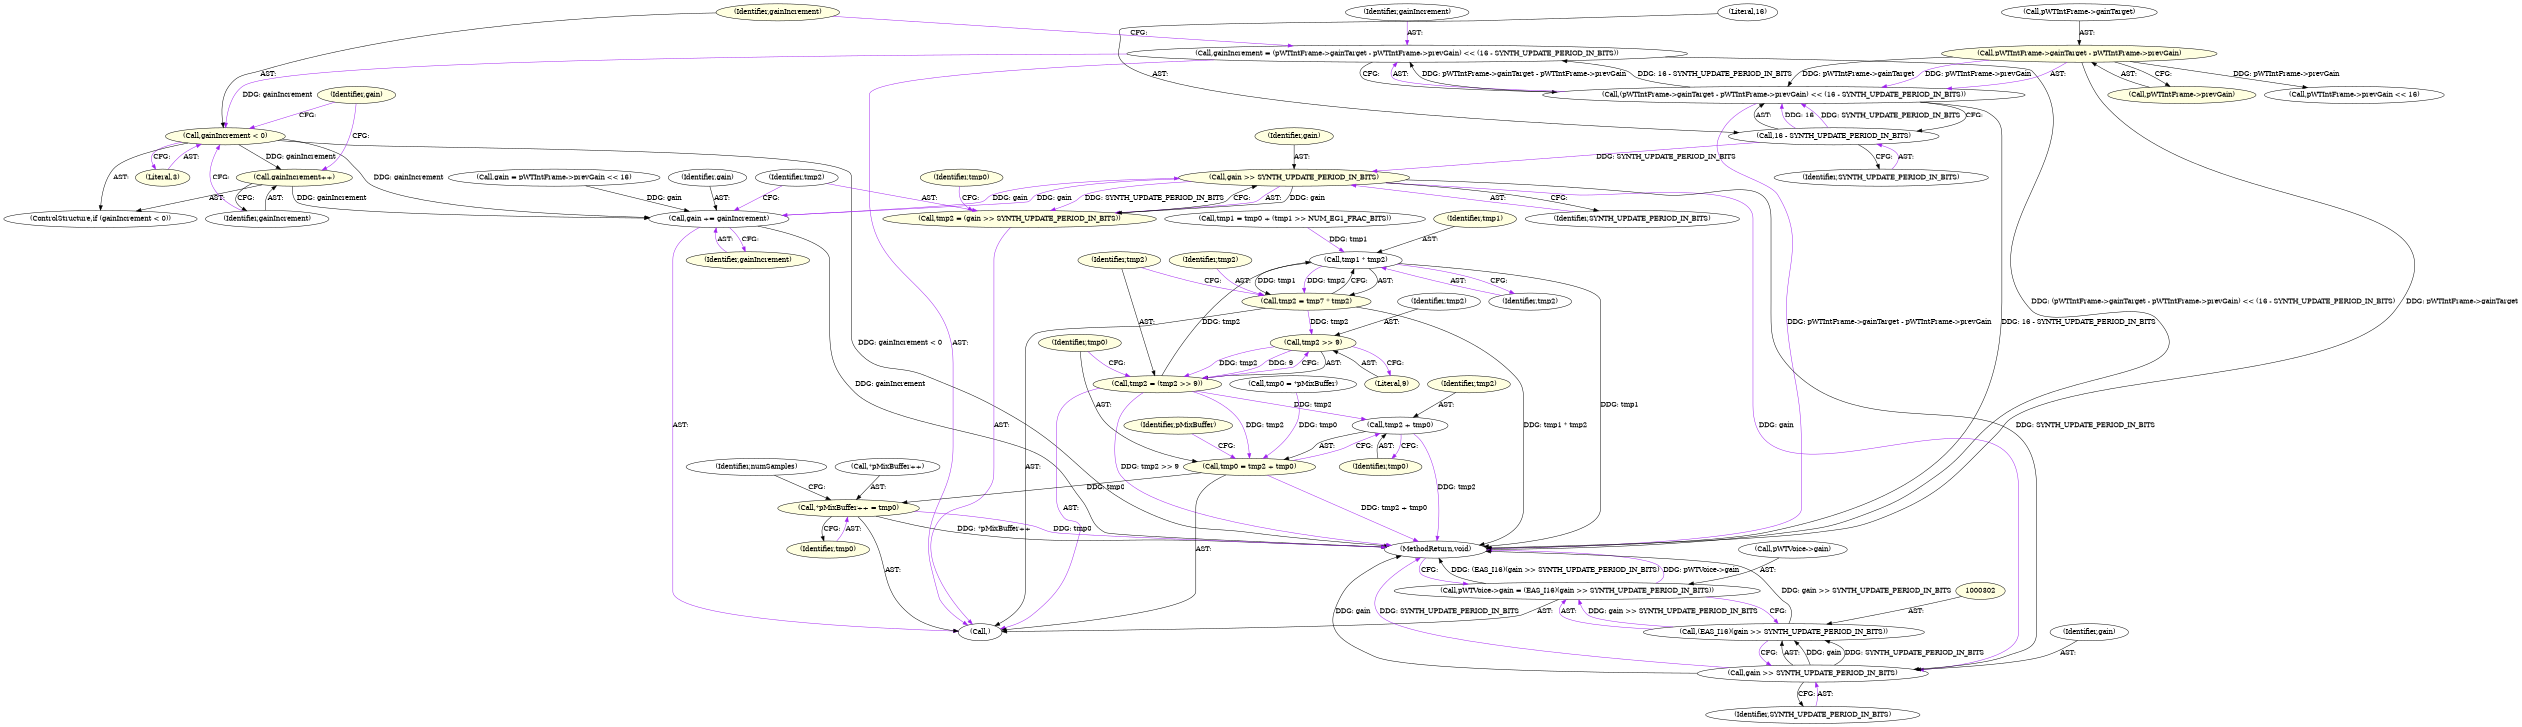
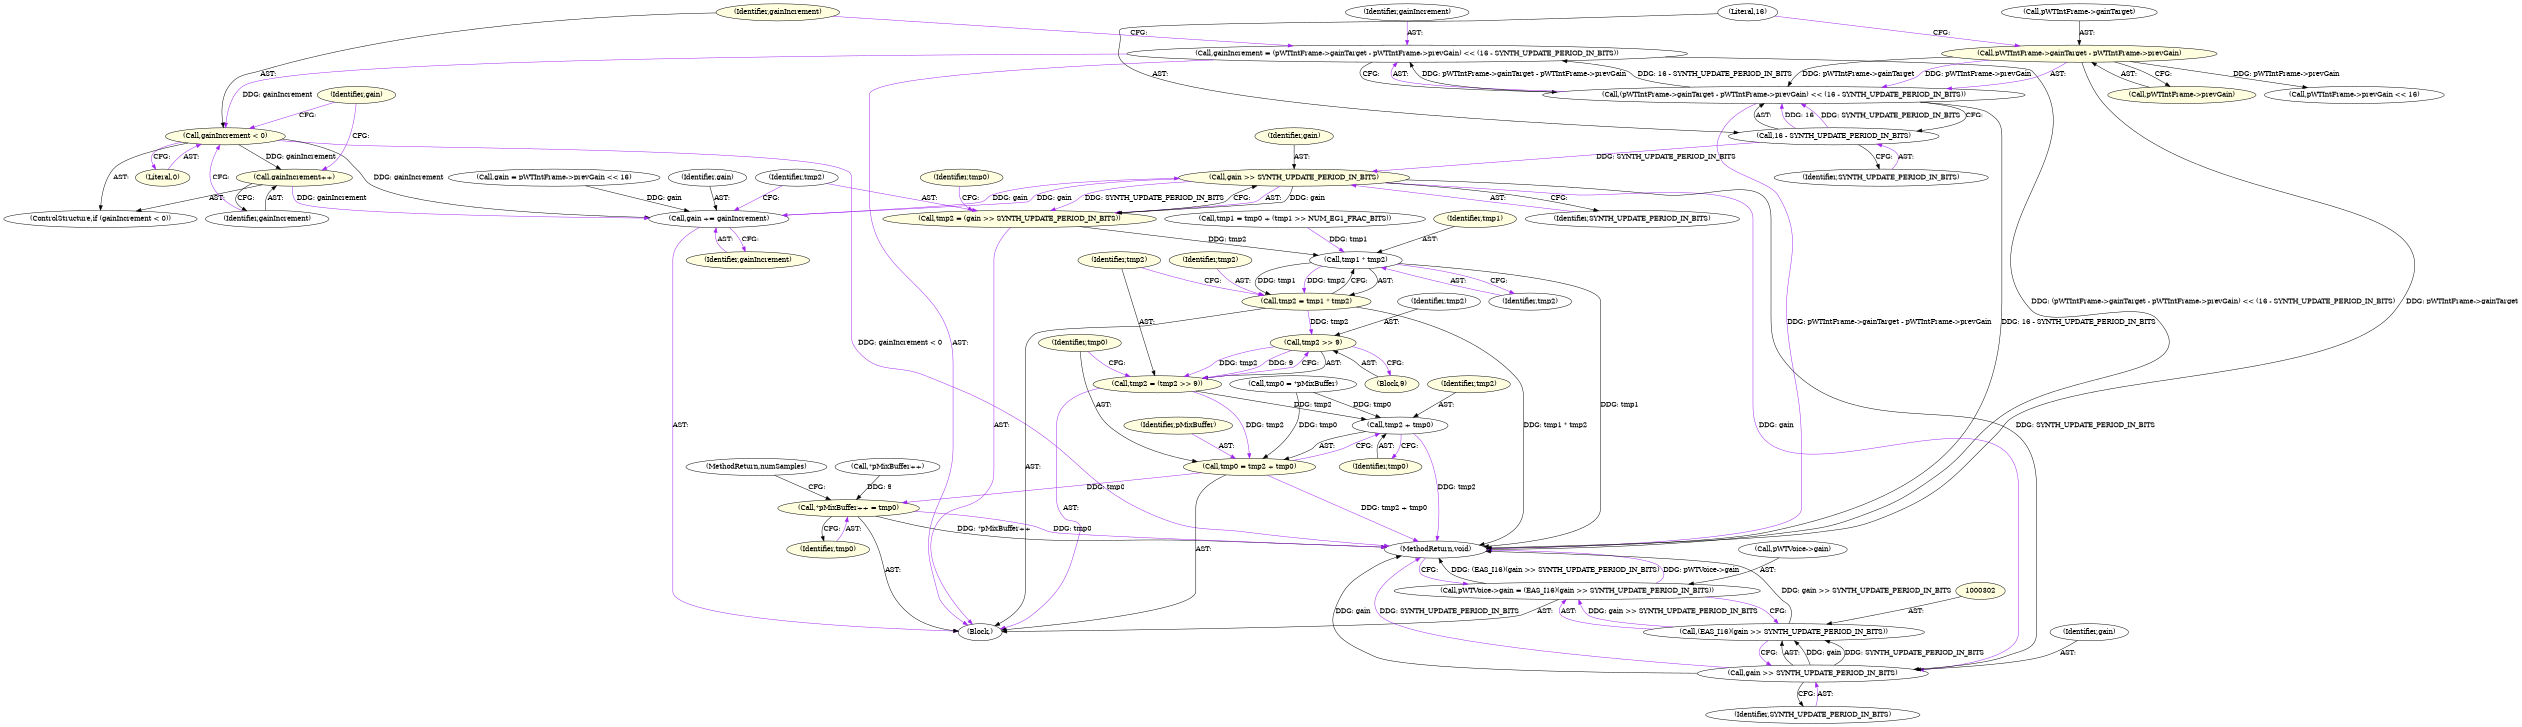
  digraph {
    node [fillcolor=white style=filled]
    edge [color=black]
    n1 [label="(Call,gainIncrement = (pWTIntFrame->gainTarget - pWTIntFrame->prevGain) << (16 - SYNTH_UPDATE_PERIOD_IN_BITS))"]
    n2 [label="(Call,(pWTIntFrame->gainTarget - pWTIntFrame->prevGain) << (16 - SYNTH_UPDATE_PERIOD_IN_BITS))"]
    n3 [fillcolor=lightyellow label="(Call,gainIncrement < 0)"]
-   n4 [label="(Call,)"]
+   n4 [label="(Block,)"]
    n5 [label="(MethodReturn,void)"]
    n6 [label="(Call,16 - SYNTH_UPDATE_PERIOD_IN_BITS)"]
    n7 [fillcolor=lightyellow label="(Call,gainIncrement++)"]
    n8 [label="(Call,gain += gainIncrement)"]
-   n9 [fillcolor=lightyellow label="(Literal,3)"]
+   n9 [fillcolor=lightyellow label="(Literal,0)"]
    n10 [label="(ControlStructure,if (gainIncrement < 0))"]
    n11 [label="(Call,pWTVoice->gain = (EAS_I16)(gain >> SYNTH_UPDATE_PERIOD_IN_BITS))"]
    n12 [fillcolor=lightyellow label="(Call,gain >> SYNTH_UPDATE_PERIOD_IN_BITS)"]
    n13 [label="(Identifier,SYNTH_UPDATE_PERIOD_IN_BITS)"]
    n14 [fillcolor=lightyellow label="(Call,pWTIntFrame->gainTarget - pWTIntFrame->prevGain)"]
    n15 [fillcolor=lightyellow label="(Call,pWTIntFrame->prevGain)"]
    n16 [label="(Call,pWTIntFrame->prevGain << 16)"]
    n17 [fillcolor=lightyellow label="(Call,tmp2 = (gain >> SYNTH_UPDATE_PERIOD_IN_BITS))"]
    n18 [label="(Call,gain >> SYNTH_UPDATE_PERIOD_IN_BITS)"]
    n19 [label="(Identifier,SYNTH_UPDATE_PERIOD_IN_BITS)"]
    n20 [label="(Identifier,gainIncrement)"]
    n21 [fillcolor=lightyellow label="(Identifier,gainIncrement)"]
    n22 [label="(Call,tmp1 * tmp2)"]
    n23 [label="(Call,(EAS_I16)(gain >> SYNTH_UPDATE_PERIOD_IN_BITS))"]
    n24 [label="(Identifier,SYNTH_UPDATE_PERIOD_IN_BITS)"]
-   n25 [fillcolor=lightyellow label="(Call,tmp2 = tmp7 * tmp2)"]
+   n25 [fillcolor=lightyellow label="(Call,tmp2 = tmp1 * tmp2)"]
    n26 [label="(Identifier,tmp2)"]
    n27 [fillcolor=lightyellow label="(Call,tmp2 >> 9)"]
    n28 [fillcolor=lightyellow label="(Call,tmp2 = (tmp2 >> 9))"]
-   n29 [fillcolor=lightyellow label="(Literal,9)"]
+   n29 [fillcolor=lightyellow label="(Block,9)"]
    n30 [fillcolor=lightyellow label="(Call,tmp0 = tmp2 + tmp0)"]
    n31 [label="(Call,tmp2 + tmp0)"]
    n32 [fillcolor=lightyellow label="(Call,*pMixBuffer++ = tmp0)"]
    n33 [fillcolor=lightyellow label="(Identifier,tmp0)"]
    n34 [fillcolor=lightyellow label="(Identifier,tmp0)"]
    n35 [fillcolor=lightyellow label="(Identifier,gain)"]
    n36 [fillcolor=lightyellow label="(Identifier,gain)"]
    n37 [label="(Identifier,gainIncrement)"]
    n38 [label="(Identifier,tmp2)"]
    n39 [fillcolor=lightyellow label="(Identifier,tmp1)"]
    n40 [label="(Call,gain = pWTIntFrame->prevGain << 16)"]
    n41 [fillcolor=lightyellow label="(Identifier,tmp0)"]
    n42 [label="(Call,pWTIntFrame->gainTarget)"]
    n43 [fillcolor=lightyellow label="(Identifier,tmp2)"]
    n44 [fillcolor=lightyellow label="(Identifier,tmp2)"]
    n45 [label="(Call,tmp0 = *pMixBuffer)"]
-   n46 [label="(Identifier,numSamples)"]
+   n46 [label="(MethodReturn,numSamples)"]
    n47 [label="(Identifier,gain)"]
    n48 [fillcolor=lightyellow label="(Identifier,tmp2)"]
    n49 [label="(Call,tmp1 = tmp0 + (tmp1 >> NUM_EG1_FRAC_BITS))"]
    n50 [label="(Call,pWTVoice->gain)"]
    n51 [fillcolor=lightyellow label="(Identifier,tmp0)"]
    n52 [label="(Identifier,tmp2)"]
    n53 [label="(Identifier,gain)"]
    n54 [fillcolor=lightyellow label="(Identifier,pMixBuffer)"]
    n55 [label="(Literal,16)"]
    n56 [fillcolor=lightyellow label="(Identifier,gainIncrement)"]
    n57 [label="(Call,*pMixBuffer++)"]
    1000302 [fillcolor=lightyellow]
    n1 -> n2 [label="CFG: "]
    n1 -> n3 [color=purple label="DDG: gainIncrement"]
    n1 -> n4 [color=purple label="AST: "]
    n1 -> n5 [label="DDG: (pWTIntFrame->gainTarget - pWTIntFrame->prevGain) << (16 - SYNTH_UPDATE_PERIOD_IN_BITS)"]
    n2 -> n1 [color=purple label="AST: "]
    n2 -> n1 [label="DDG: pWTIntFrame->gainTarget - pWTIntFrame->prevGain"]
    n2 -> n1 [label="DDG: 16 - SYNTH_UPDATE_PERIOD_IN_BITS"]
    n2 -> n5 [color=purple label="DDG: pWTIntFrame->gainTarget - pWTIntFrame->prevGain"]
    n2 -> n5 [label="DDG: 16 - SYNTH_UPDATE_PERIOD_IN_BITS"]
    n2 -> n6 [label="CFG: "]
-   n3 -> n5 [label="DDG: gainIncrement < 0"]
+   n3 -> n5 [color=purple label="DDG: gainIncrement < 0"]
    n3 -> n7 [label="DDG: gainIncrement"]
    n3 -> n8 [label="DDG: gainIncrement"]
    n3 -> n9 [color=purple label="CFG: "]
    n3 -> n10 [label="AST: "]
    n5 -> n11 [color=purple label="CFG: "]
    n6 -> n2 [label="AST: "]
    n6 -> n2 [color=purple label="DDG: 16"]
    n6 -> n2 [color=purple label="DDG: SYNTH_UPDATE_PERIOD_IN_BITS"]
    n6 -> n12 [color=purple label="DDG: SYNTH_UPDATE_PERIOD_IN_BITS"]
    n6 -> n13 [label="CFG: "]
-   n7 -> n8 [label="DDG: gainIncrement"]
+   n7 -> n8 [color=purple label="DDG: gainIncrement"]
    n7 -> n10 [label="AST: "]
    n7 -> n20 [label="CFG: "]
    n8 -> n4 [color=purple label="AST: "]
-   n8 -> n5 [label="DDG: gainIncrement"]
    n8 -> n12 [color=purple label="DDG: gain"]
    n8 -> n21 [color=purple label="CFG: "]
    n9 -> n3 [color=purple label="AST: "]
    n11 -> n4 [label="AST: "]
    n11 -> n5 [label="DDG: (EAS_I16)(gain >> SYNTH_UPDATE_PERIOD_IN_BITS)"]
    n11 -> n5 [color=purple label="DDG: pWTVoice->gain"]
    n11 -> n23 [color=purple label="CFG: "]
    n12 -> n8 [color=purple label="DDG: gain"]
    n12 -> n17 [color=purple label="AST: "]
    n12 -> n17 [label="DDG: gain"]
    n12 -> n17 [color=purple label="DDG: SYNTH_UPDATE_PERIOD_IN_BITS"]
    n12 -> n18 [color=purple label="DDG: gain"]
    n12 -> n18 [label="DDG: SYNTH_UPDATE_PERIOD_IN_BITS"]
    n12 -> n19 [label="CFG: "]
    n13 -> n6 [color=purple label="AST: "]
    n14 -> n2 [color=purple label="AST: "]
    n14 -> n2 [label="DDG: pWTIntFrame->gainTarget"]
    n14 -> n2 [color=purple label="DDG: pWTIntFrame->prevGain"]
    n14 -> n5 [label="DDG: pWTIntFrame->gainTarget"]
    n14 -> n15 [label="CFG: "]
    n14 -> n16 [label="DDG: pWTIntFrame->prevGain"]
    n15 -> n14 [label="AST: "]
    n17 -> n4 [color=purple label="AST: "]
    n17 -> n12 [label="CFG: "]
-   n28 -> n22 [label="DDG: tmp2"]
+   n17 -> n22 [label="DDG: tmp2"]
    n18 -> n5 [label="DDG: gain"]
    n18 -> n5 [color=purple label="DDG: SYNTH_UPDATE_PERIOD_IN_BITS"]
    n18 -> n23 [label="AST: "]
    n18 -> n23 [label="DDG: gain"]
    n18 -> n23 [label="DDG: SYNTH_UPDATE_PERIOD_IN_BITS"]
    n18 -> n24 [label="CFG: "]
    n19 -> n12 [color=purple label="AST: "]
    n20 -> n3 [color=purple label="CFG: "]
    n20 -> n7 [label="AST: "]
    n21 -> n8 [color=purple label="AST: "]
    n22 -> n5 [label="DDG: tmp1"]
    n22 -> n25 [label="AST: "]
    n22 -> n25 [label="DDG: tmp1"]
    n22 -> n25 [color=purple label="DDG: tmp2"]
    n22 -> n26 [color=purple label="CFG: "]
    n23 -> n5 [label="DDG: gain >> SYNTH_UPDATE_PERIOD_IN_BITS"]
    n23 -> n11 [color=purple label="AST: "]
    n23 -> n11 [color=purple label="DDG: gain >> SYNTH_UPDATE_PERIOD_IN_BITS"]
    n23 -> n18 [color=purple label="CFG: "]
    n24 -> n18 [color=purple label="AST: "]
    n25 -> n4 [label="AST: "]
    n25 -> n5 [label="DDG: tmp1 * tmp2"]
    n25 -> n22 [label="CFG: "]
    n25 -> n27 [color=purple label="DDG: tmp2"]
    n26 -> n22 [color=purple label="AST: "]
    n27 -> n28 [label="AST: "]
    n27 -> n28 [color=purple label="DDG: tmp2"]
    n27 -> n28 [color=purple label="DDG: 9"]
    n27 -> n29 [color=purple label="CFG: "]
    n28 -> n4 [color=purple label="AST: "]
-   n28 -> n5 [color=purple label="DDG: tmp2 >> 9"]
    n28 -> n27 [color=purple label="CFG: "]
    n28 -> n30 [color=purple label="DDG: tmp2"]
-   n28 -> n31 [color=purple label="DDG: tmp2"]
+   n28 -> n31 [label="DDG: tmp2"]
    n29 -> n27 [label="AST: "]
    n30 -> n4 [label="AST: "]
    n30 -> n5 [color=purple label="DDG: tmp2 + tmp0"]
    n30 -> n31 [color=purple label="CFG: "]
-   n30 -> n32 [label="DDG: tmp0"]
+   n30 -> n32 [color=purple label="DDG: tmp0"]
    n31 -> n5 [color=purple label="DDG: tmp2"]
    n31 -> n30 [label="AST: "]
    n31 -> n33 [color=purple label="CFG: "]
    n32 -> n4 [label="AST: "]
    n32 -> n5 [label="DDG: *pMixBuffer++"]
    n32 -> n5 [color=purple label="DDG: tmp0"]
    n32 -> n34 [label="CFG: "]
    n33 -> n31 [label="AST: "]
    n34 -> n32 [color=purple label="AST: "]
    n35 -> n3 [color=purple label="CFG: "]
    n35 -> n7 [color=purple label="CFG: "]
    n36 -> n12 [label="AST: "]
    n37 -> n1 [color=purple label="AST: "]
    n38 -> n8 [color=purple label="CFG: "]
    n38 -> n17 [color=purple label="AST: "]
    n39 -> n22 [label="AST: "]
    n40 -> n8 [label="DDG: gain"]
    n41 -> n17 [color=purple label="CFG: "]
    n42 -> n14 [label="AST: "]
    n43 -> n25 [color=purple label="AST: "]
    n44 -> n25 [color=purple label="CFG: "]
    n44 -> n28 [label="AST: "]
-   n45 -> n30 [color=purple label="DDG: tmp0"]
+   n45 -> n30 [label="DDG: tmp0"]
+   n45 -> n31 [label="DDG: tmp0"]
    n46 -> n32 [label="CFG: "]
    n47 -> n8 [label="AST: "]
    n48 -> n31 [label="AST: "]
    n49 -> n22 [color=purple label="DDG: tmp1"]
    n50 -> n11 [label="AST: "]
    n51 -> n28 [color=purple label="CFG: "]
    n51 -> n30 [label="AST: "]
    n52 -> n27 [label="AST: "]
    n53 -> n18 [label="AST: "]
-   n54 -> n30 [color=purple label="CFG: "]
+   n54 -> n30 [color=purple label="AST: "]
    n55 -> n6 [label="AST: "]
+   n55 -> n14 [color=purple label="CFG: "]
    n56 -> n1 [color=purple label="CFG: "]
    n56 -> n3 [label="AST: "]
-   n57 -> n32 [label="AST: "]
+   n57 -> n32 [label="DDG: 9"]
    1000302 -> n23 [label="AST: "]
  }
